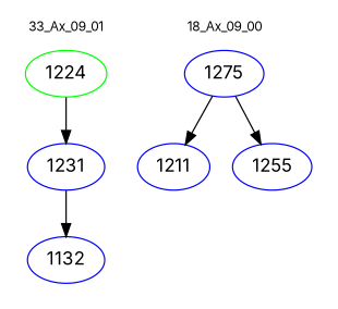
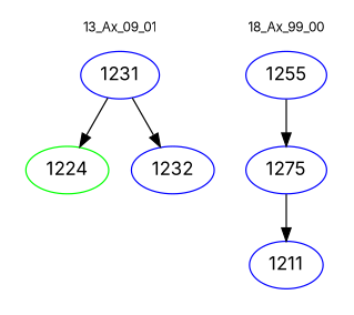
  digraph {
    fontname=Inter
    node [color=blue fontname=Inter]
    edge [color=black fontname=Inter]
    n1 [label=1231]
    n2 [color=green label=1224]
-   n3 [label=1132]
+   n3 [label=1232]
    n4 [label=1275]
    n5 [label=1211]
    n6 [label=1255]
    subgraph cluster_1 {
      color=white
      fontsize=10
-     label="33_Ax_09_01"
+     label="13_Ax_09_01"
      n1
      n2
      n3
    }
    subgraph cluster_2 {
      color=white
      fontsize=10
-     label="18_Ax_09_00"
+     label="18_Ax_99_00"
      n4
      n5
      n6
    }
-   n2 -> n1
+   n1 -> n2
    n1 -> n3
    n4 -> n5
-   n4 -> n6
+   n6 -> n4
  }
